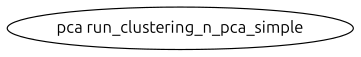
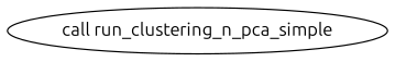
  digraph {
    compound=true
    fontname=Ubuntu
-   n1 [label="pca run_clustering_n_pca_simple" fontname=Ubuntu]
+   n1 [label="call run_clustering_n_pca_simple" fontname=Ubuntu]
  }
